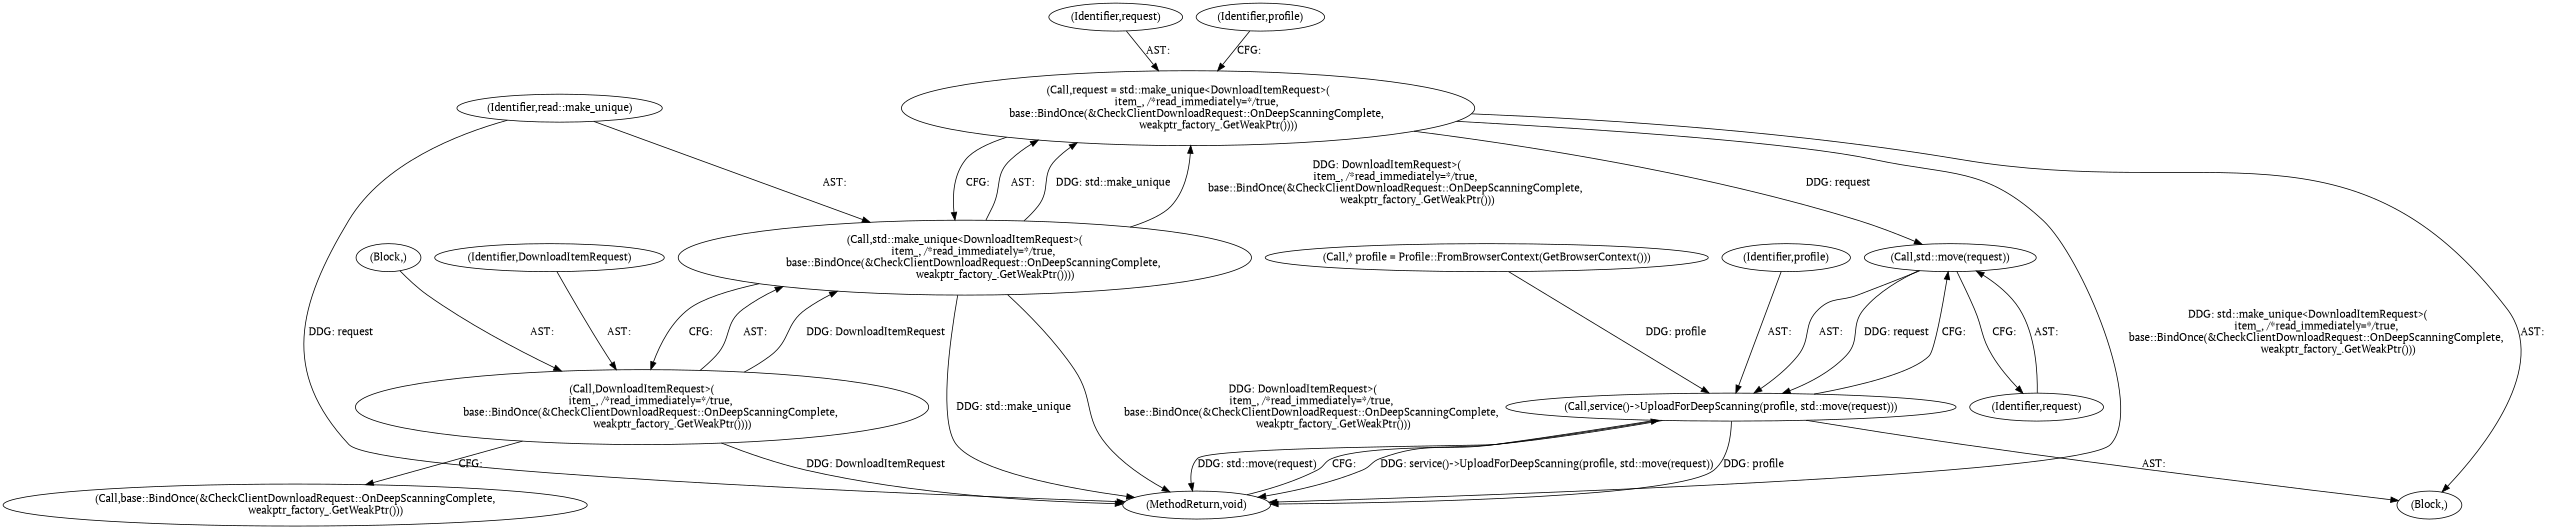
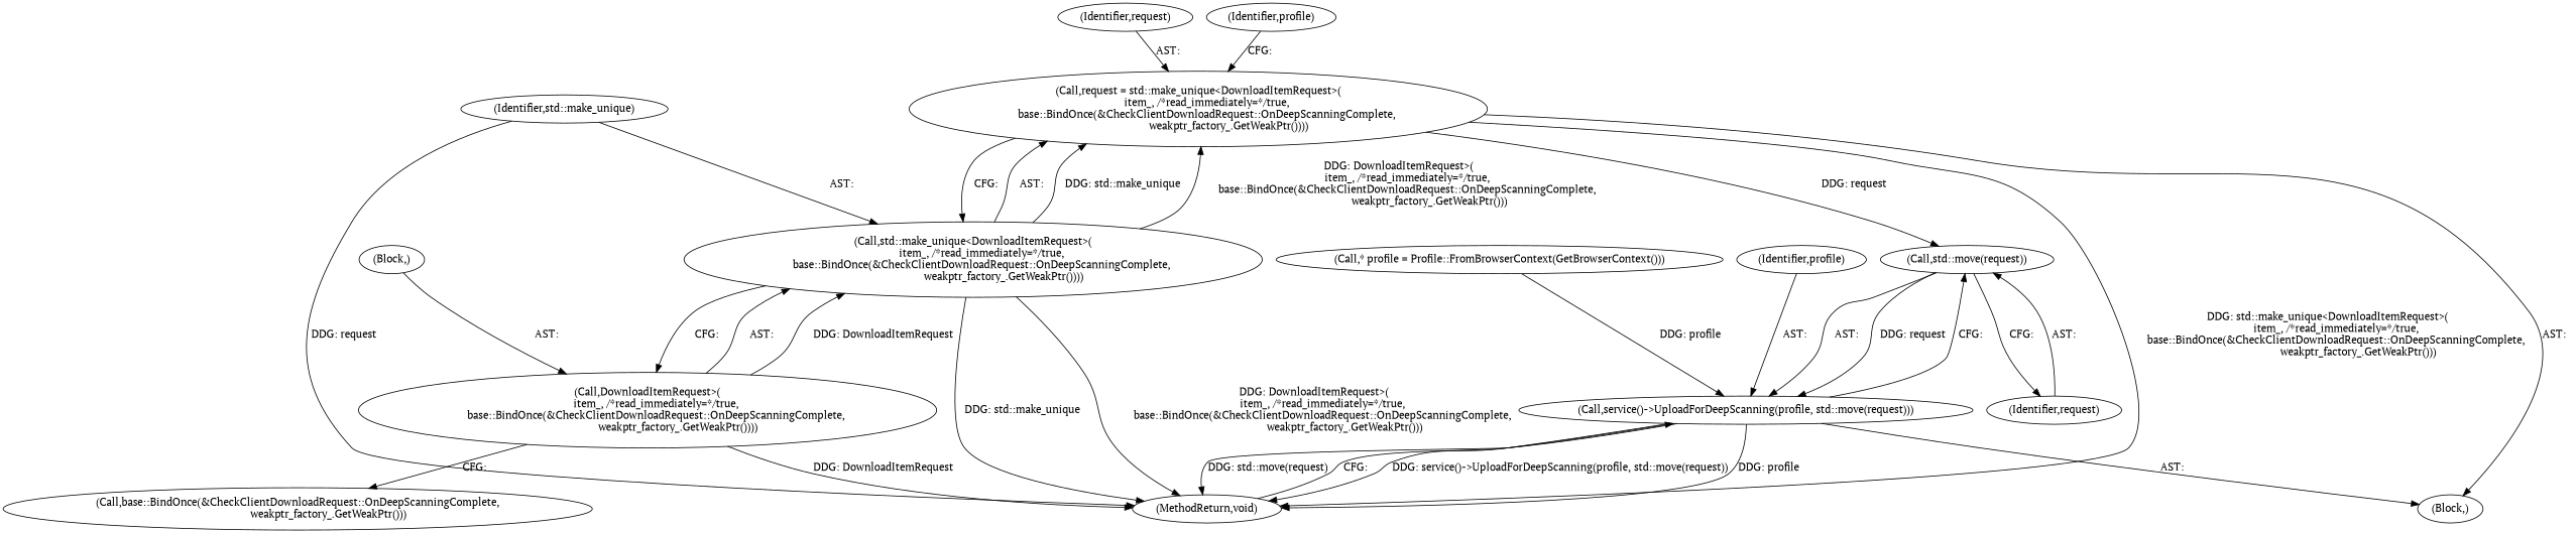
  digraph {
    fontname="PT Serif"
    node [fontname="PT Serif"]
    edge [fontname="PT Serif"]
    n1 [label="(Call,std::move(request))"]
    n2 [label="(Call,service()->UploadForDeepScanning(profile, std::move(request)))"]
    n3 [label="(Identifier,request)"]
    n4 [label="(MethodReturn,void)"]
    n5 [label="(Block,)"]
    n6 [label="(Call,request = std::make_unique<DownloadItemRequest>(\n      item_, /*read_immediately=*/true,\n      base::BindOnce(&CheckClientDownloadRequest::OnDeepScanningComplete,\n                     weakptr_factory_.GetWeakPtr())))"]
    n7 [label="(Call,std::make_unique<DownloadItemRequest>(\n      item_, /*read_immediately=*/true,\n      base::BindOnce(&CheckClientDownloadRequest::OnDeepScanningComplete,\n                     weakptr_factory_.GetWeakPtr())))"]
    n8 [label="(Call,DownloadItemRequest>(\n      item_, /*read_immediately=*/true,\n      base::BindOnce(&CheckClientDownloadRequest::OnDeepScanningComplete,\n                     weakptr_factory_.GetWeakPtr())))"]
    n9 [label="(Call,base::BindOnce(&CheckClientDownloadRequest::OnDeepScanningComplete,\n                     weakptr_factory_.GetWeakPtr()))"]
    n10 [label="(Block,)"]
    n11 [label="(Call,* profile = Profile::FromBrowserContext(GetBrowserContext()))"]
    n12 [label="(Identifier,request)"]
-   n13 [label="(Identifier,read::make_unique)"]
-   n14 [label="(Identifier,DownloadItemRequest)"]
+   n13 [label="(Identifier,std::make_unique)"]
    n15 [label="(Identifier,profile)"]
    n16 [label="(Identifier,profile)"]
    n1 -> n2 [label="AST: "]
    n1 -> n2 [label="DDG: request"]
    n1 -> n3 [label="CFG: "]
    n2 -> n1 [label="CFG: "]
    n2 -> n4 [label="DDG: service()->UploadForDeepScanning(profile, std::move(request))"]
    n2 -> n4 [label="DDG: profile"]
    n2 -> n4 [label="DDG: std::move(request)"]
    n2 -> n5 [label="AST: "]
    n3 -> n1 [label="AST: "]
    n4 -> n2 [label="CFG: "]
    n6 -> n1 [label="DDG: request"]
    n6 -> n4 [label="DDG: std::make_unique<DownloadItemRequest>(\n      item_, /*read_immediately=*/true,\n      base::BindOnce(&CheckClientDownloadRequest::OnDeepScanningComplete,\n                     weakptr_factory_.GetWeakPtr()))"]
    n6 -> n5 [label="AST: "]
    n6 -> n7 [label="CFG: "]
    n7 -> n4 [label="DDG: DownloadItemRequest>(\n      item_, /*read_immediately=*/true,\n      base::BindOnce(&CheckClientDownloadRequest::OnDeepScanningComplete,\n                     weakptr_factory_.GetWeakPtr()))"]
    n7 -> n4 [label="DDG: std::make_unique"]
    n7 -> n6 [label="AST: "]
    n7 -> n6 [label="DDG: std::make_unique"]
    n7 -> n6 [label="DDG: DownloadItemRequest>(\n      item_, /*read_immediately=*/true,\n      base::BindOnce(&CheckClientDownloadRequest::OnDeepScanningComplete,\n                     weakptr_factory_.GetWeakPtr()))"]
    n7 -> n8 [label="CFG: "]
    n8 -> n4 [label="DDG: DownloadItemRequest"]
    n8 -> n7 [label="AST: "]
    n8 -> n7 [label="DDG: DownloadItemRequest"]
    n8 -> n9 [label="CFG: "]
    n10 -> n8 [label="AST: "]
    n11 -> n2 [label="DDG: profile"]
    n12 -> n6 [label="AST: "]
    n13 -> n4 [label="DDG: request"]
    n13 -> n7 [label="AST: "]
-   n14 -> n8 [label="AST: "]
    n15 -> n6 [label="CFG: "]
    n16 -> n2 [label="AST: "]
  }
